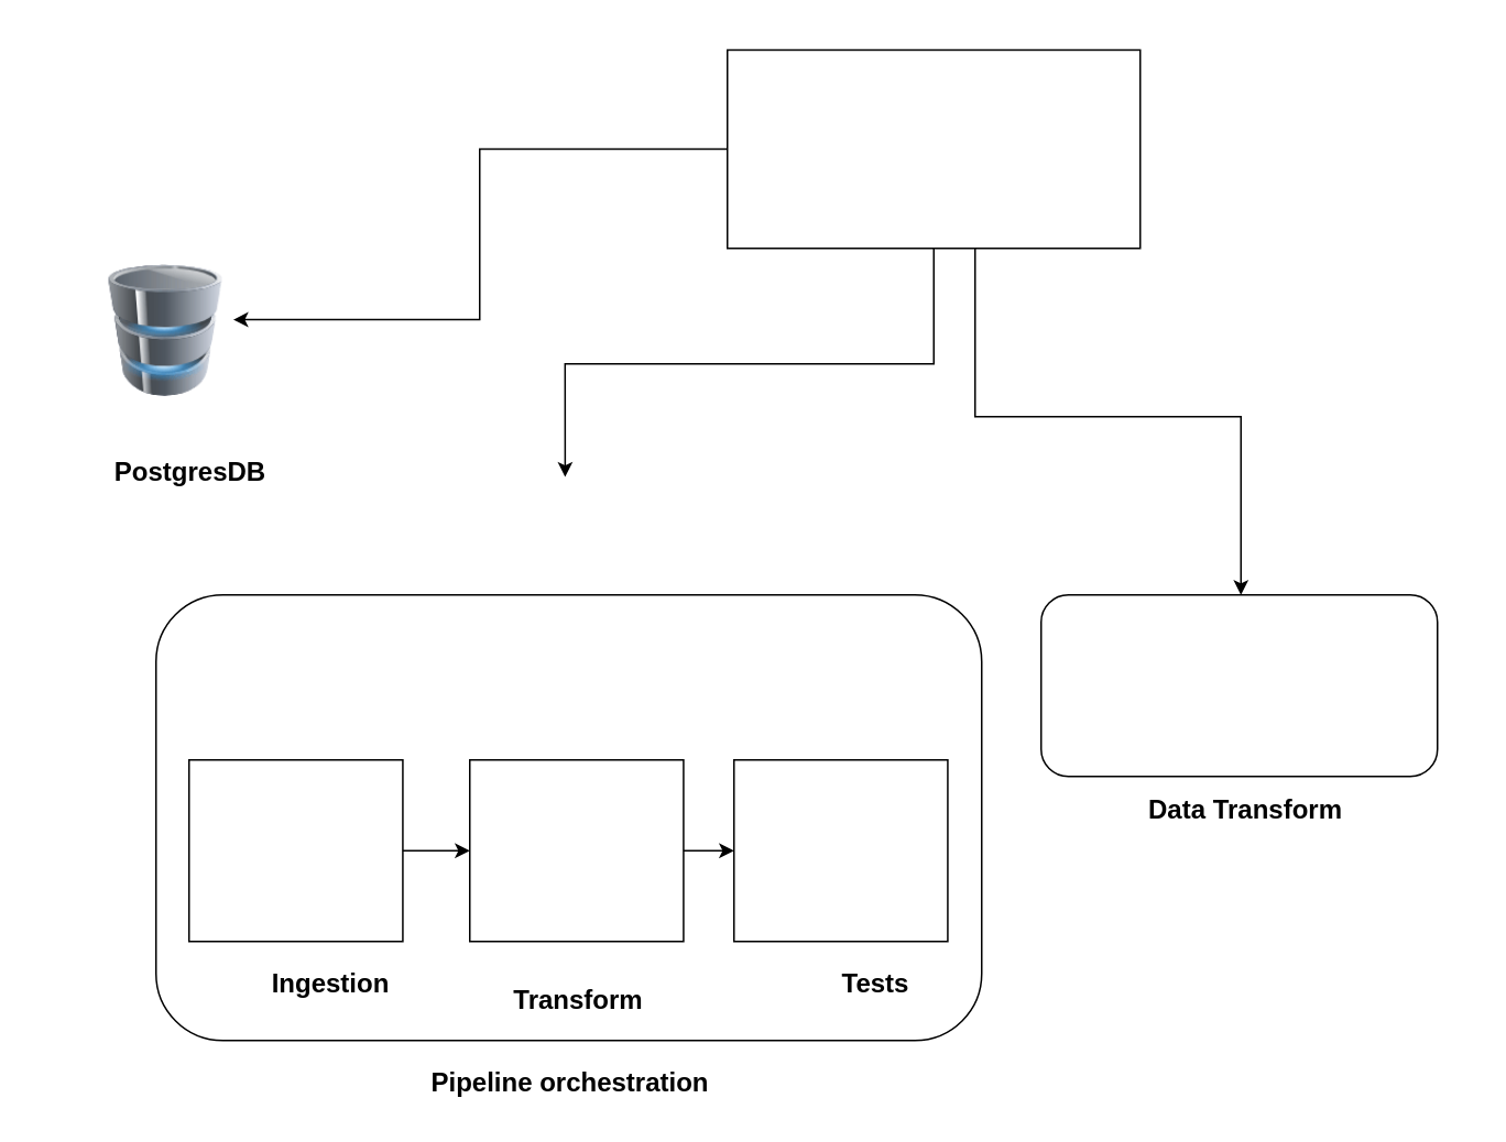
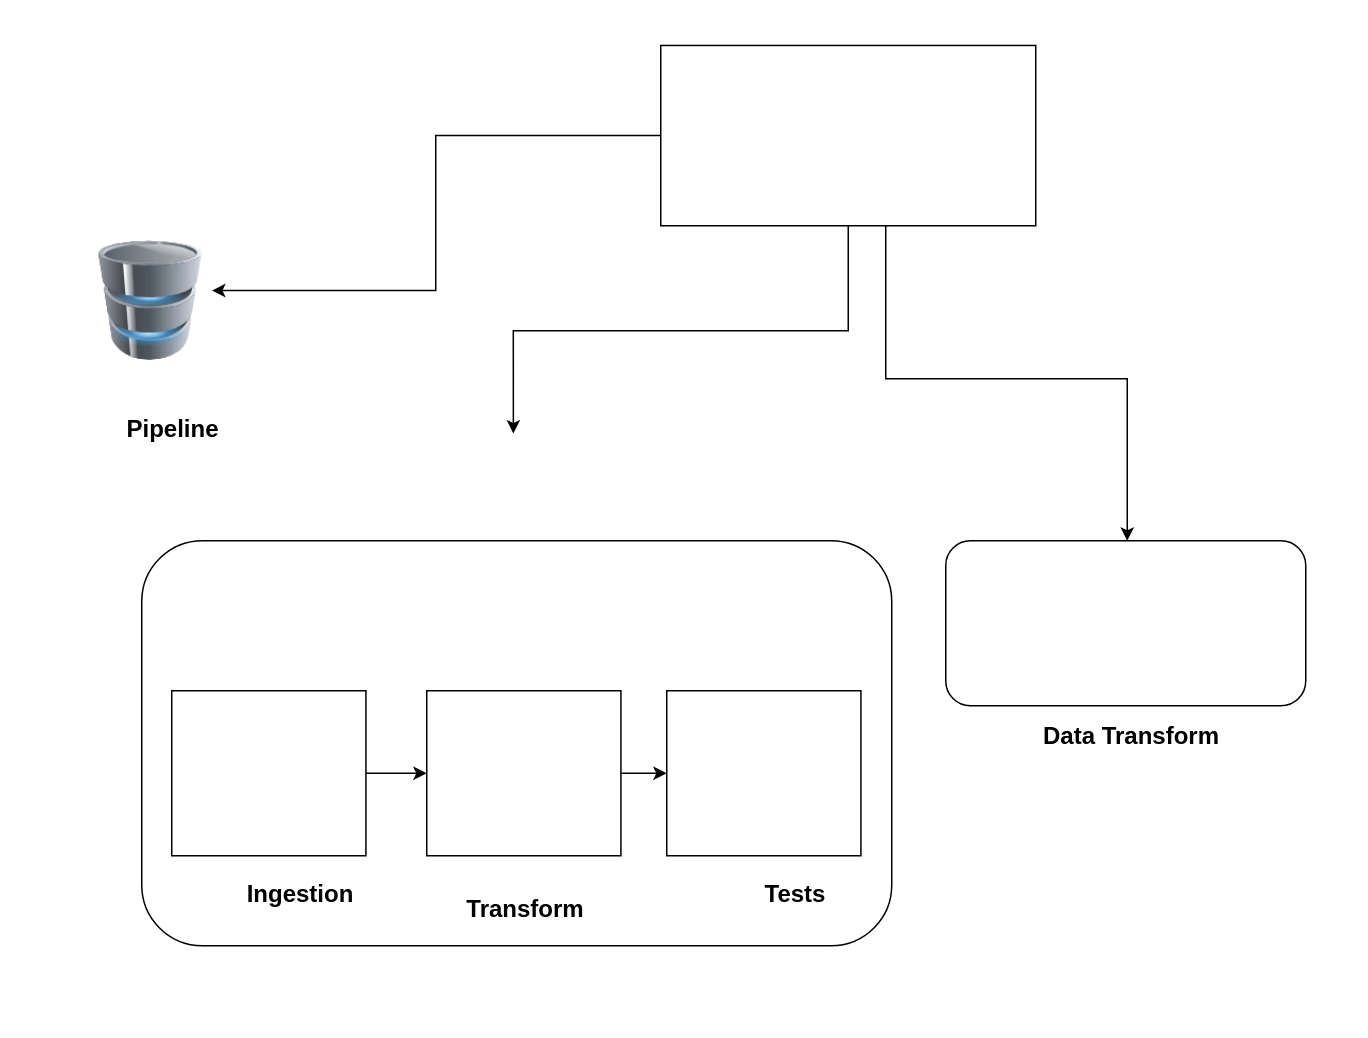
  <mxCell id="0" />
  <mxCell id="1" parent="0" />
  <mxCell id="2" value="" style="rounded=0;whiteSpace=wrap;html=1;labelBorderColor=#000000;fontSize=16;fillColor=default;strokeColor=none;" vertex="1" parent="1"><mxGeometry x="50" y="20" width="840" height="650" as="geometry" /></mxCell>
  <mxCell id="3" value="" style="shape=image;verticalLabelPosition=bottom;labelBackgroundColor=default;verticalAlign=top;aspect=fixed;imageAspect=0;image=https://upload.wikimedia.org/wikipedia/commons/d/de/AirflowLogo.png;" vertex="1" parent="1"><mxGeometry x="250" y="290" width="155.23" height="60" as="geometry" /></mxCell>
  <mxCell id="4" value="" style="edgeStyle=orthogonalEdgeStyle;rounded=0;orthogonalLoop=1;jettySize=auto;html=1;fontSize=16;" edge="1" parent="1" source="7" target="36"><mxGeometry relative="1" as="geometry"><mxPoint x="565" y="260.095" as="targetPoint" /><Array as="points"><mxPoint x="590" y="252" /><mxPoint x="751" y="252" /></Array></mxGeometry></mxCell>
  <mxCell id="5" value="" style="edgeStyle=orthogonalEdgeStyle;rounded=0;orthogonalLoop=1;jettySize=auto;html=1;fontSize=16;entryX=0.591;entryY=-0.025;entryDx=0;entryDy=0;entryPerimeter=0;exitX=0.5;exitY=1;exitDx=0;exitDy=0;" edge="1" parent="1" source="7" target="3"><mxGeometry relative="1" as="geometry"><mxPoint x="565" y="260.095" as="targetPoint" /></mxGeometry></mxCell>
  <mxCell id="6" value="" style="edgeStyle=orthogonalEdgeStyle;rounded=0;orthogonalLoop=1;jettySize=auto;html=1;fontSize=16;entryX=1.01;entryY=0.415;entryDx=0;entryDy=0;entryPerimeter=0;" edge="1" parent="1" source="7" target="31"><mxGeometry relative="1" as="geometry"><mxPoint x="565" y="260.095" as="targetPoint" /></mxGeometry></mxCell>
  <mxCell id="7" value="" style="shape=image;verticalLabelPosition=bottom;labelBackgroundColor=default;verticalAlign=top;aspect=fixed;imageAspect=0;image=https://tcude.net/content/images/2022/01/MainImage-2.jpeg;labelBorderColor=#000000;imageBorder=default;" vertex="1" parent="1"><mxGeometry x="440" y="29.81" width="250" height="120.19" as="geometry" /></mxCell>
  <mxCell id="8" value="" style="group" vertex="1" connectable="0" parent="1"><mxGeometry x="94" y="360" width="500" height="310" as="geometry" /></mxCell>
  <mxCell id="9" value="" style="group" vertex="1" connectable="0" parent="8"><mxGeometry width="500" height="270" as="geometry" /></mxCell>
  <mxCell id="10" value="" style="group" vertex="1" connectable="0" parent="9"><mxGeometry width="500" height="270" as="geometry" /></mxCell>
  <mxCell id="11" value="" style="rounded=1;whiteSpace=wrap;html=1;fillColor=none;" vertex="1" parent="10"><mxGeometry width="500" height="270" as="geometry" /></mxCell>
  <mxCell id="12" value="" style="group" vertex="1" connectable="0" parent="10"><mxGeometry x="190" y="30" width="129.45" height="180" as="geometry" /></mxCell>
  <mxCell id="13" value="" style="shape=image;verticalLabelPosition=bottom;labelBackgroundColor=default;verticalAlign=top;aspect=fixed;imageAspect=0;image=https://www.docker.com/wp-content/uploads/2022/03/vertical-logo-monochromatic.png;" vertex="1" parent="12"><mxGeometry x="29.72" width="70" height="59.9" as="geometry" /></mxCell>
  <mxCell id="14" value="" style="shape=image;verticalLabelPosition=bottom;labelBackgroundColor=default;verticalAlign=top;aspect=fixed;imageAspect=0;image=https://seeklogo.com/images/D/dbt-logo-E4B0ED72A2-seeklogo.com.png;" vertex="1" parent="12"><mxGeometry x="9.45" y="100" width="104.34" height="40" as="geometry" /></mxCell>
  <mxCell id="15" value="" style="rounded=0;whiteSpace=wrap;html=1;fillColor=none;" vertex="1" parent="12"><mxGeometry y="70" width="129.45" height="110" as="geometry" /></mxCell>
  <mxCell id="16" value="" style="group" vertex="1" connectable="0" parent="10"><mxGeometry x="350" y="30" width="129.45" height="180" as="geometry" /></mxCell>
  <mxCell id="17" value="" style="shape=image;verticalLabelPosition=bottom;labelBackgroundColor=default;verticalAlign=top;aspect=fixed;imageAspect=0;image=https://www.docker.com/wp-content/uploads/2022/03/vertical-logo-monochromatic.png;" vertex="1" parent="16"><mxGeometry x="29.72" width="70" height="59.9" as="geometry" /></mxCell>
  <mxCell id="18" value="" style="shape=image;verticalLabelPosition=bottom;labelBackgroundColor=default;verticalAlign=top;aspect=fixed;imageAspect=0;image=https://seeklogo.com/images/D/dbt-logo-E4B0ED72A2-seeklogo.com.png;" vertex="1" parent="16"><mxGeometry x="9.45" y="100" width="104.34" height="40" as="geometry" /></mxCell>
  <mxCell id="19" value="" style="rounded=0;whiteSpace=wrap;html=1;fillColor=none;" vertex="1" parent="16"><mxGeometry y="70" width="129.45" height="110" as="geometry" /></mxCell>
  <mxCell id="20" value="" style="group" vertex="1" connectable="0" parent="10"><mxGeometry x="20" y="30" width="129.45" height="180" as="geometry" /></mxCell>
  <mxCell id="21" value="" style="shape=image;verticalLabelPosition=bottom;labelBackgroundColor=default;verticalAlign=top;aspect=fixed;imageAspect=0;image=https://www.docker.com/wp-content/uploads/2022/03/vertical-logo-monochromatic.png;" vertex="1" parent="20"><mxGeometry x="29.72" width="70" height="59.9" as="geometry" /></mxCell>
  <mxCell id="22" value="" style="rounded=0;whiteSpace=wrap;html=1;fillColor=none;" vertex="1" parent="20"><mxGeometry y="70" width="129.45" height="110" as="geometry" /></mxCell>
  <mxCell id="23" value="" style="shape=image;verticalLabelPosition=bottom;labelBackgroundColor=default;verticalAlign=top;aspect=fixed;imageAspect=0;image=https://upload.wikimedia.org/wikipedia/commons/thumb/c/c3/Python-logo-notext.svg/1869px-Python-logo-notext.svg.png;" vertex="1" parent="20"><mxGeometry x="30.01" y="86.99" width="71.26" height="78.01" as="geometry" /></mxCell>
  <mxCell id="24" value="" style="edgeStyle=orthogonalEdgeStyle;rounded=0;orthogonalLoop=1;jettySize=auto;html=1;" edge="1" parent="10" source="15" target="19"><mxGeometry relative="1" as="geometry" /></mxCell>
  <mxCell id="25" value="" style="edgeStyle=orthogonalEdgeStyle;rounded=0;orthogonalLoop=1;jettySize=auto;html=1;" edge="1" parent="10" source="22" target="15"><mxGeometry relative="1" as="geometry" /></mxCell>
  <mxCell id="26" value="Ingestion" style="text;html=1;strokeColor=none;fillColor=none;align=center;verticalAlign=middle;whiteSpace=wrap;rounded=0;fontStyle=1;fontSize=16;" vertex="1" parent="9"><mxGeometry x="76" y="220" width="60" height="30" as="geometry" /></mxCell>
  <mxCell id="27" value="Transform" style="text;html=1;strokeColor=none;fillColor=none;align=center;verticalAlign=middle;whiteSpace=wrap;rounded=0;fontStyle=1;fontSize=16;" vertex="1" parent="9"><mxGeometry x="225.73" y="230" width="60" height="30" as="geometry" /></mxCell>
  <mxCell id="28" value="Tests" style="text;html=1;strokeColor=none;fillColor=none;align=center;verticalAlign=middle;whiteSpace=wrap;rounded=0;fontStyle=1;fontSize=16;" vertex="1" parent="9"><mxGeometry x="405.72" y="220" width="60" height="30" as="geometry" /></mxCell>
- <mxCell id="29" value="Pipeline orchestration" style="text;html=1;strokeColor=none;fillColor=none;align=center;verticalAlign=middle;whiteSpace=wrap;rounded=0;fontStyle=1;fontSize=16;" vertex="1" parent="8"><mxGeometry x="156" y="280" width="190" height="30" as="geometry" /></mxCell>
  <mxCell id="30" value="" style="group" vertex="1" connectable="0" parent="1"><mxGeometry x="20" y="160" width="190" height="140" as="geometry" /></mxCell>
  <mxCell id="31" value="" style="image;html=1;image=img/lib/clip_art/computers/Database_128x128.png;labelBorderColor=#000000;fontSize=16;fillColor=none;" vertex="1" parent="30"><mxGeometry x="40.0" width="80" height="80" as="geometry" /></mxCell>
  <mxCell id="32" value="" style="shape=image;verticalLabelPosition=bottom;labelBackgroundColor=default;verticalAlign=top;aspect=fixed;imageAspect=0;image=https://upload.wikimedia.org/wikipedia/commons/thumb/2/29/Postgresql_elephant.svg/1200px-Postgresql_elephant.svg.png;" vertex="1" parent="30"><mxGeometry x="80.0" y="50" width="58.15" height="60" as="geometry" /></mxCell>
- <mxCell id="33" value="PostgresDB" style="text;html=1;strokeColor=none;fillColor=none;align=center;verticalAlign=middle;whiteSpace=wrap;rounded=0;fontStyle=1;fontSize=16;" vertex="1" parent="30"><mxGeometry y="110" width="190" height="30" as="geometry" /></mxCell>
+ <mxCell id="33" value="Pipeline" style="text;html=1;strokeColor=none;fillColor=none;align=center;verticalAlign=middle;whiteSpace=wrap;rounded=0;fontStyle=1;fontSize=16;" vertex="1" parent="30"><mxGeometry y="110" width="190" height="30" as="geometry" /></mxCell>
  <mxCell id="34" value="" style="group" vertex="1" connectable="0" parent="1"><mxGeometry x="630" y="360" width="240" height="145" as="geometry" /></mxCell>
  <mxCell id="35" value="" style="group" vertex="1" connectable="0" parent="34"><mxGeometry width="240" height="145" as="geometry" /></mxCell>
  <mxCell id="36" value="" style="rounded=1;whiteSpace=wrap;html=1;fillColor=none;" vertex="1" parent="35"><mxGeometry width="240" height="110" as="geometry" /></mxCell>
  <mxCell id="37" value="Data Transform" style="text;html=1;strokeColor=none;fillColor=none;align=center;verticalAlign=middle;whiteSpace=wrap;rounded=0;fontStyle=1;fontSize=16;" vertex="1" parent="35"><mxGeometry x="29.45" y="115" width="190" height="30" as="geometry" /></mxCell>
  <mxCell id="38" value="" style="shape=image;verticalLabelPosition=bottom;labelBackgroundColor=default;verticalAlign=top;aspect=fixed;imageAspect=0;image=https://upload.wikimedia.org/wikipedia/commons/thumb/0/0e/Superset_logo.svg/2560px-Superset_logo.svg.png;" vertex="1" parent="34"><mxGeometry y="20" width="231.11" height="60" as="geometry" /></mxCell>
